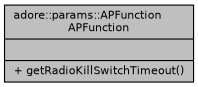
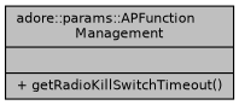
  digraph {
-   n1 [color=black fillcolor=grey75 fontcolor=black fontname=Helvetica fontsize=10 height=0.2 label="{adore::params::APFunction\lAPFunction\n||+ getRadioKillSwitchTimeout()\l}" shape=record style=filled width=0.4]
+   n1 [color=black fillcolor=grey75 fontcolor=black fontname=Helvetica fontsize=10 height=0.2 label="{adore::params::APFunction\lManagement\n||+ getRadioKillSwitchTimeout()\l}" shape=record style=filled width=0.4]
  }
